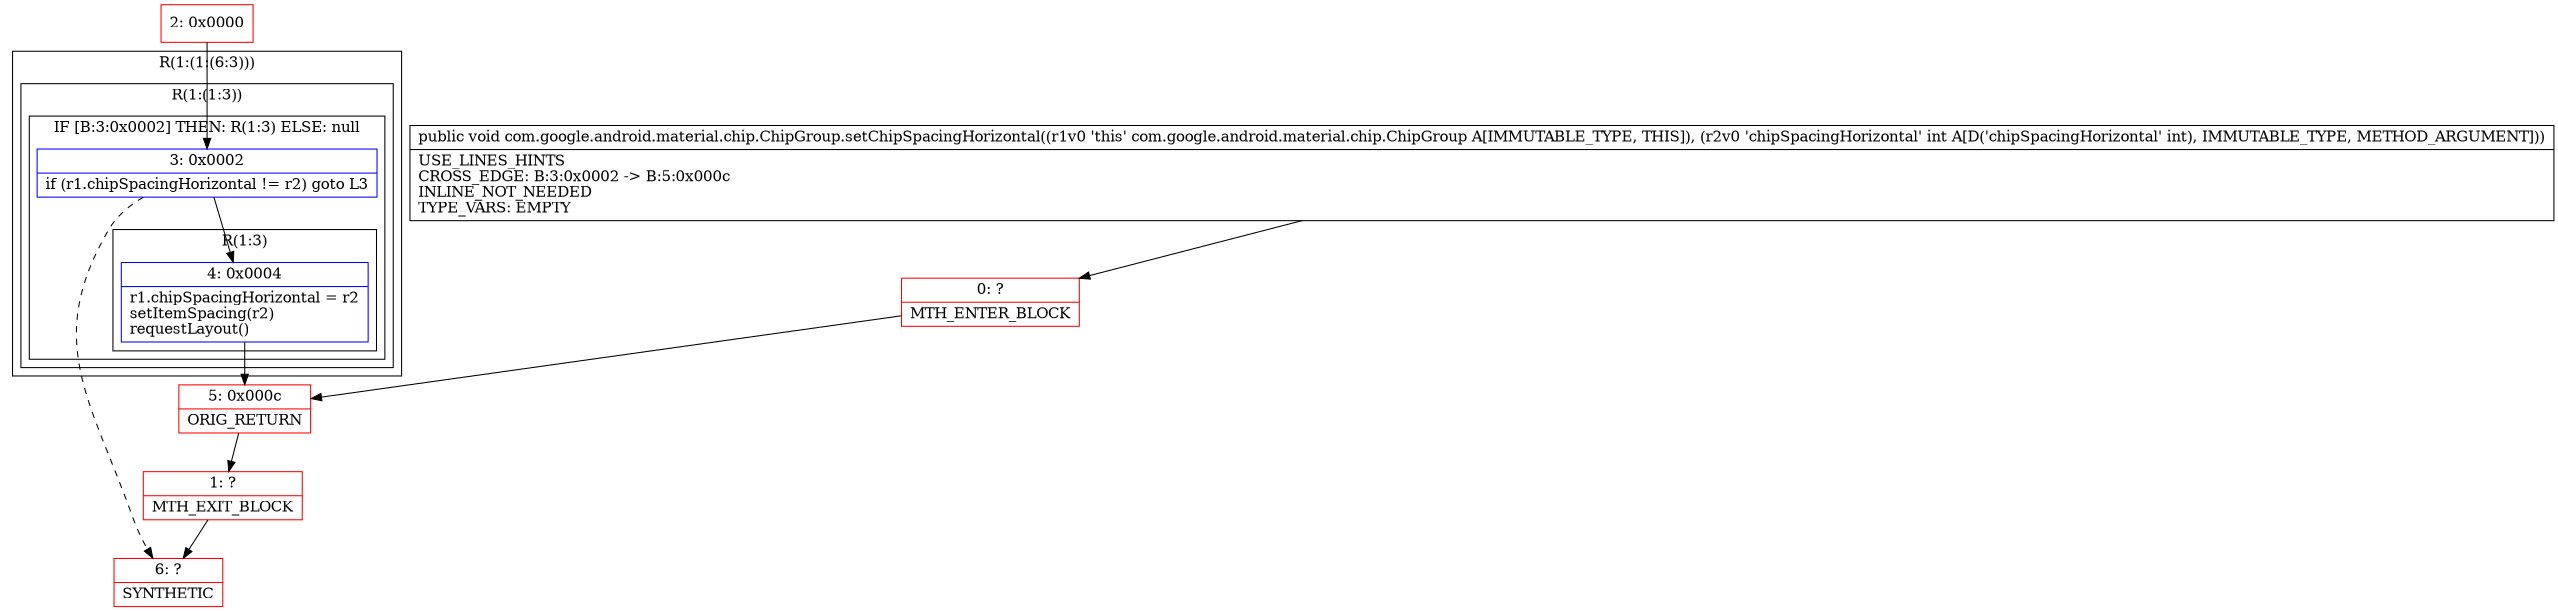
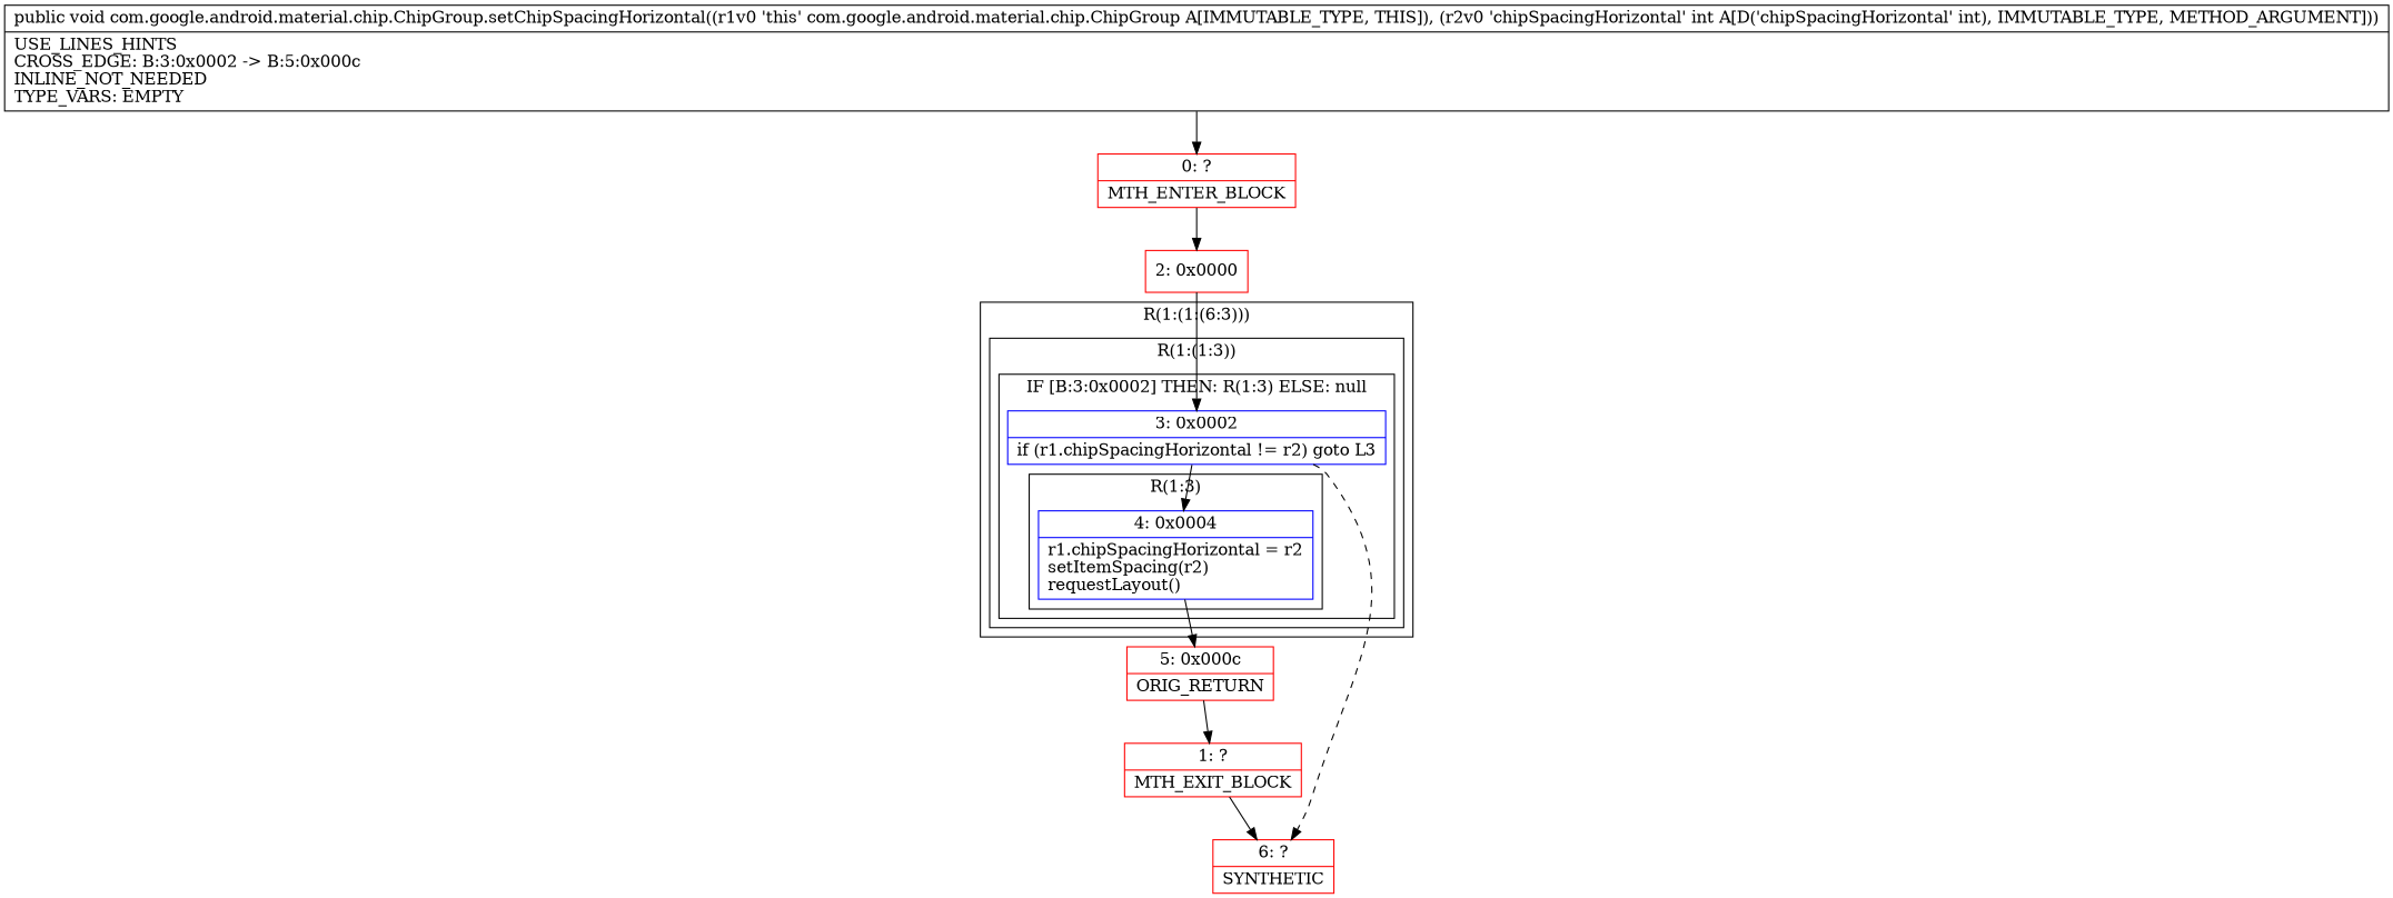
  digraph {
    node [color=red shape=record]
    n1 [color=blue label="{4\:\ 0x0004|r1.chipSpacingHorizontal = r2\lsetItemSpacing(r2)\lrequestLayout()\l}"]
    n2 [color=blue label="{3\:\ 0x0002|if (r1.chipSpacingHorizontal != r2) goto L3\l}"]
    n3 [label="{5\:\ 0x000c|ORIG_RETURN\l}"]
    n4 [label="{6\:\ ?|SYNTHETIC\l}"]
    n5 [label="{1\:\ ?|MTH_EXIT_BLOCK\l}"]
    n6 [label="{0\:\ ?|MTH_ENTER_BLOCK\l}"]
    n7 [label="{2\:\ 0x0000}"]
    n8 [label="{public void com.google.android.material.chip.ChipGroup.setChipSpacingHorizontal((r1v0 'this' com.google.android.material.chip.ChipGroup A[IMMUTABLE_TYPE, THIS]), (r2v0 'chipSpacingHorizontal' int A[D('chipSpacingHorizontal' int), IMMUTABLE_TYPE, METHOD_ARGUMENT]))  | USE_LINES_HINTS\lCROSS_EDGE: B:3:0x0002 \-\> B:5:0x000c\lINLINE_NOT_NEEDED\lTYPE_VARS: EMPTY\l}" color=""]
    subgraph cluster_1 {
      label="R(1:(1:(6:3)))"
      subgraph cluster_2 {
        label="R(1:(1:3))"
        subgraph cluster_3 {
          label="IF [B:3:0x0002] THEN: R(1:3) ELSE: null"
          n2
          subgraph cluster_4 {
            label="R(1:3)"
            n1
          }
        }
      }
    }
    n1 -> n3
    n2 -> n1
    n2 -> n4 [style=dashed]
    n3 -> n5
    n5 -> n4
-   n6 -> n3
+   n6 -> n7
    n7 -> n2
    n8 -> n6
  }
